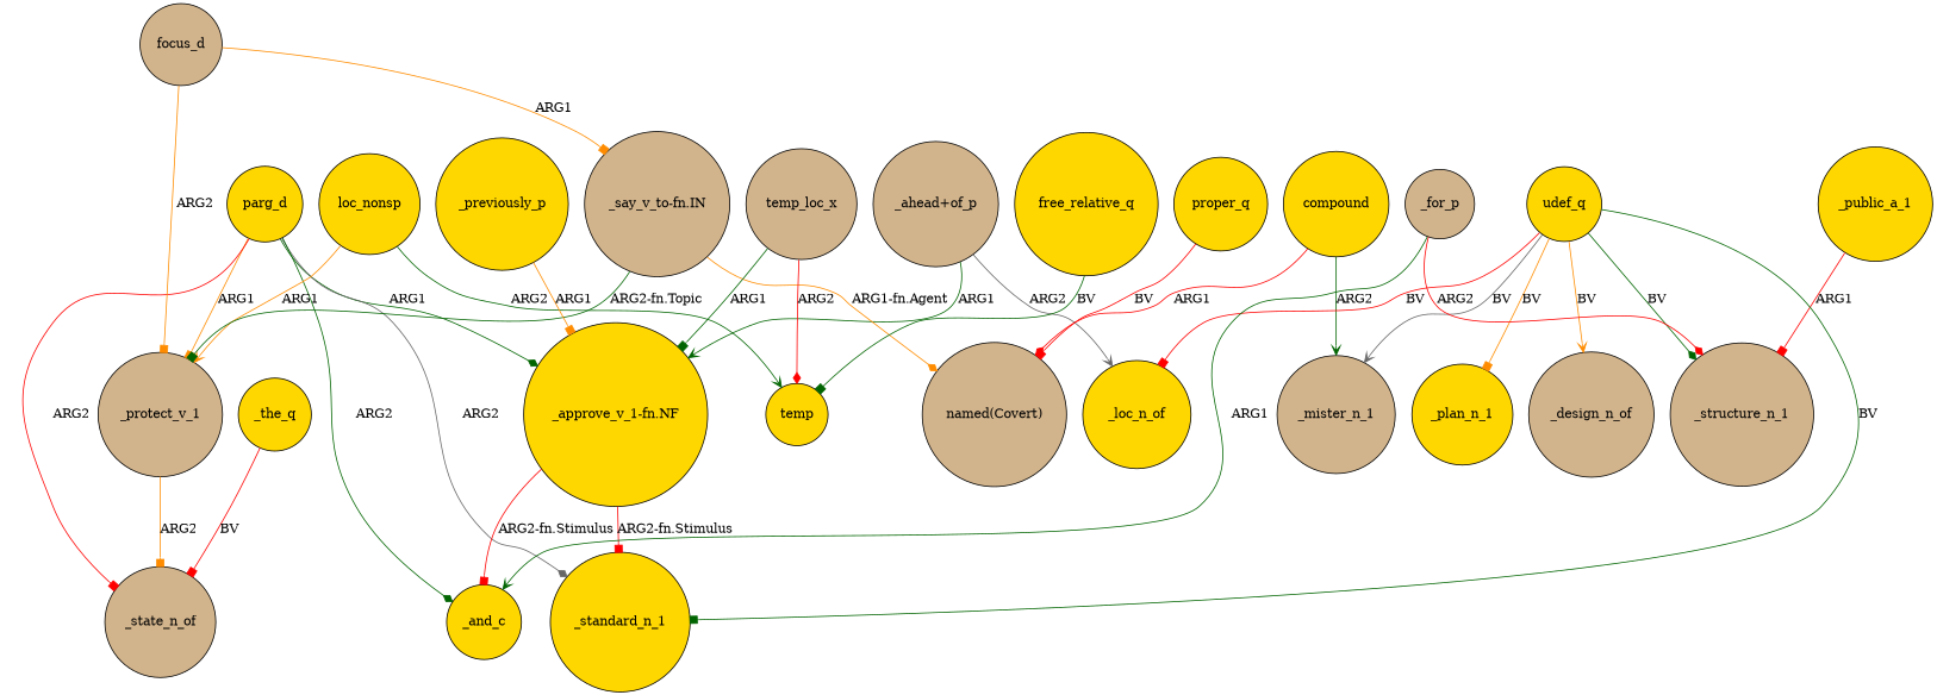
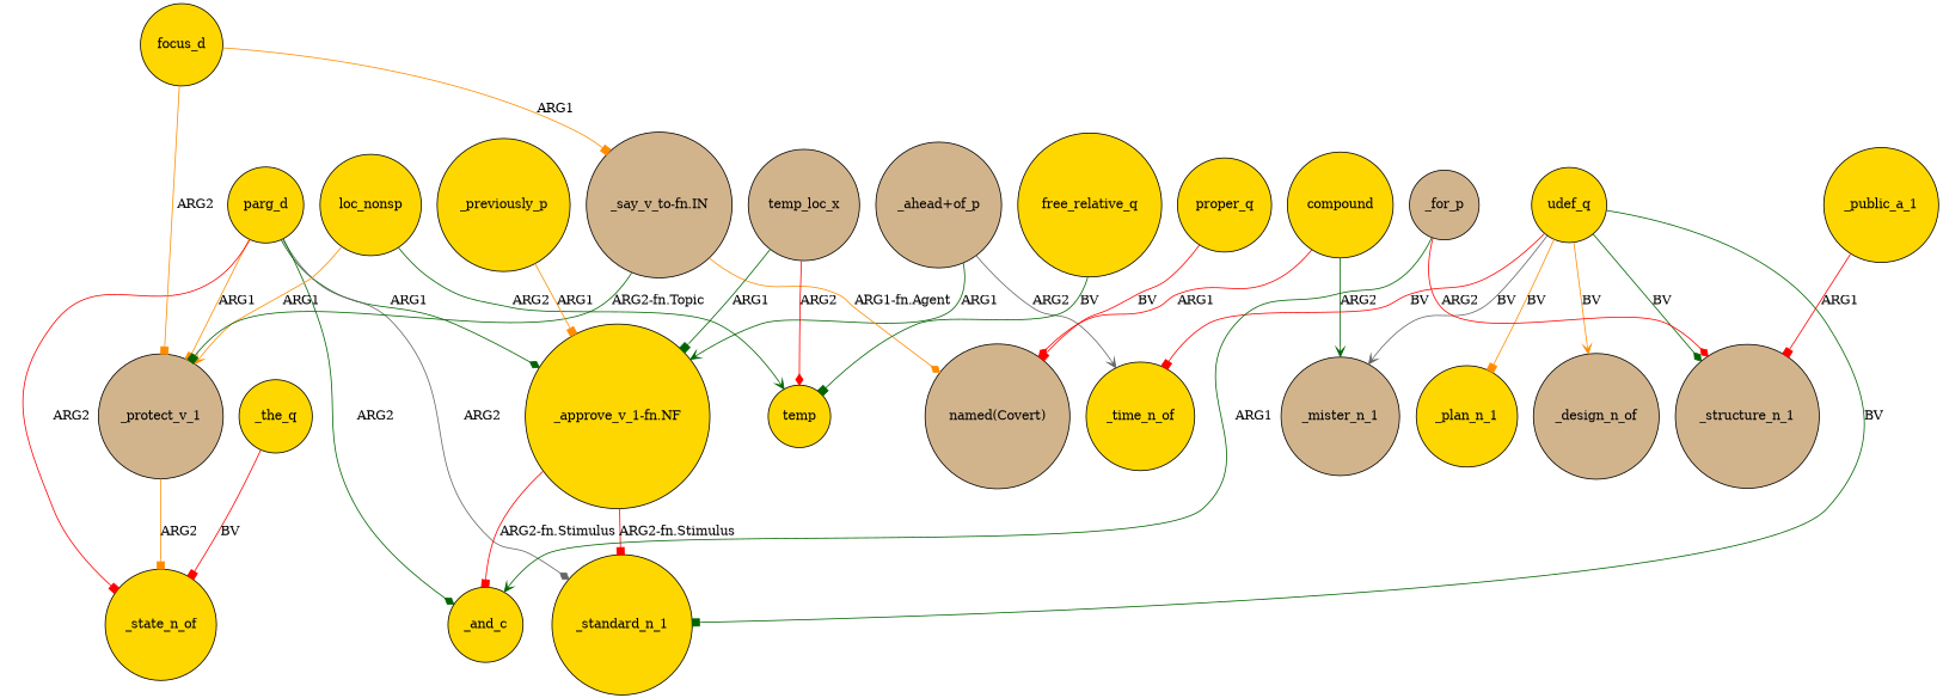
  digraph {
    node [fillcolor=gold shape=circle style=filled]
    edge [arrowhead=box color=darkgreen]
    _protect_v_1 [fillcolor=tan]
    parg_d
    "_approve_v_1-fn.NF"
    _standard_n_1
-   _state_n_of [fillcolor=tan]
+   _state_n_of
    _and_c
    _structure_n_1 [fillcolor=tan]
    _public_a_1
    loc_nonsp
    temp
    "named(Covert)" [fillcolor=tan]
    compound
    _mister_n_1 [fillcolor=tan]
    "_ahead+of_p" [fillcolor=tan]
-   _time_n_of [label=_loc_n_of]
+   _time_n_of
    udef_q
    _plan_n_1
    _design_n_of [fillcolor=tan]
    "_say_v_to-fn.IN" [fillcolor=tan]
    _the_q
    temp_loc_x [fillcolor=tan]
    proper_q
-   focus_d [fillcolor=tan]
+   focus_d
    _previously_p
    _for_p [fillcolor=tan]
    free_relative_q
    _protect_v_1 -> _state_n_of [color=darkorange label=ARG2]
    parg_d -> _protect_v_1 [color=darkorange label=ARG1]
    parg_d -> "_approve_v_1-fn.NF" [arrowhead=diamond label=ARG1]
    parg_d -> _standard_n_1 [arrowhead=diamond color=gray40 label=ARG2]
    parg_d -> _state_n_of [color=red label=ARG2]
    parg_d -> _and_c [arrowhead=diamond label=ARG2]
    "_approve_v_1-fn.NF" -> _standard_n_1 [color=red label="ARG2-fn.Stimulus"]
    "_approve_v_1-fn.NF" -> _and_c [color=red label="ARG2-fn.Stimulus"]
    _public_a_1 -> _structure_n_1 [color=red label=ARG1]
    loc_nonsp -> _protect_v_1 [arrowhead=vee color=darkorange label=ARG1]
    loc_nonsp -> temp [arrowhead=vee label=ARG2]
    compound -> "named(Covert)" [arrowhead=diamond color=red label=ARG1]
    compound -> _mister_n_1 [arrowhead=vee label=ARG2]
    "_ahead+of_p" -> "_approve_v_1-fn.NF" [arrowhead=vee label=ARG1]
    "_ahead+of_p" -> _time_n_of [arrowhead=vee color=gray40 label=ARG2]
    udef_q -> _standard_n_1 [label=BV]
    udef_q -> _structure_n_1 [arrowhead=diamond label=BV]
    udef_q -> _mister_n_1 [arrowhead=vee color=gray40 label=BV]
    udef_q -> _time_n_of [color=red label=BV]
    udef_q -> _plan_n_1 [color=darkorange label=BV]
    udef_q -> _design_n_of [arrowhead=vee color=darkorange label=BV]
    "_say_v_to-fn.IN" -> _protect_v_1 [label="ARG2-fn.Topic"]
    "_say_v_to-fn.IN" -> "named(Covert)" [arrowhead=diamond color=darkorange label="ARG1-fn.Agent"]
    _the_q -> _state_n_of [color=red label=BV]
    temp_loc_x -> "_approve_v_1-fn.NF" [label=ARG1]
    temp_loc_x -> temp [arrowhead=diamond color=red label=ARG2]
    proper_q -> "named(Covert)" [color=red label=BV]
    focus_d -> _protect_v_1 [color=darkorange label=ARG2]
    focus_d -> "_say_v_to-fn.IN" [color=darkorange label=ARG1]
    _previously_p -> "_approve_v_1-fn.NF" [color=darkorange label=ARG1]
    _for_p -> _and_c [arrowhead=vee label=ARG1]
    _for_p -> _structure_n_1 [arrowhead=diamond color=red label=ARG2]
    free_relative_q -> temp [label=BV]
  }
